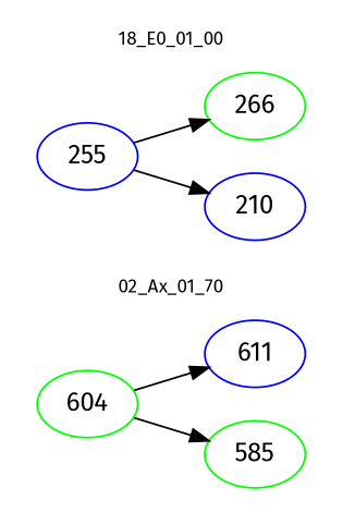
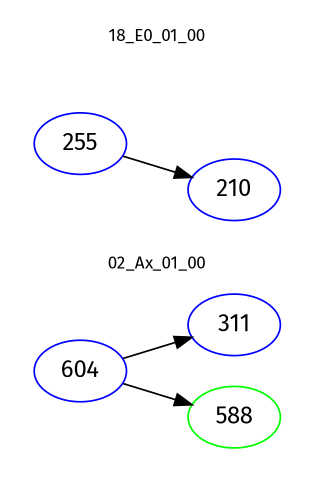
  digraph {
    fontname="Fira Sans"
    rankdir=LR
    node [color=blue fontname="Fira Sans"]
    edge [color=black fontname="Fira Sans"]
-   n1 [color=green label=604]
-   n2 [color=green label=585]
-   n3 [label=611]
+   n1 [label=604]
+   n2 [color=green label=588]
+   n3 [label=311]
    n4 [label=255]
    n5 [label=210]
-   n6 [color=green label=266]
    subgraph cluster_1 {
      color=white
      fontsize=10
-     label="02_Ax_01_70"
+     label="02_Ax_01_00"
      n1
      n2
      n3
    }
    subgraph cluster_2 {
      color=white
      fontsize=10
      label="18_E0_01_00"
      n4
      n5
-     n6
    }
    n1 -> n2
    n1 -> n3
    n4 -> n5
-   n4 -> n6
  }
